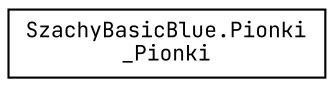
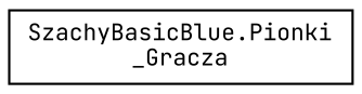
  digraph {
    rankdir=LR
    fontname="JetBrains Mono"
-   n1 [color=black fillcolor=white fontname="JetBrains Mono" fontsize=10 height=0.2 label="SzachyBasicBlue.Pionki\l_Pionki" shape=record style=filled width=0.4]
+   n1 [color=black fillcolor=white fontname="JetBrains Mono" fontsize=10 height=0.2 label="SzachyBasicBlue.Pionki\l_Gracza" shape=record style=filled width=0.4]
  }
